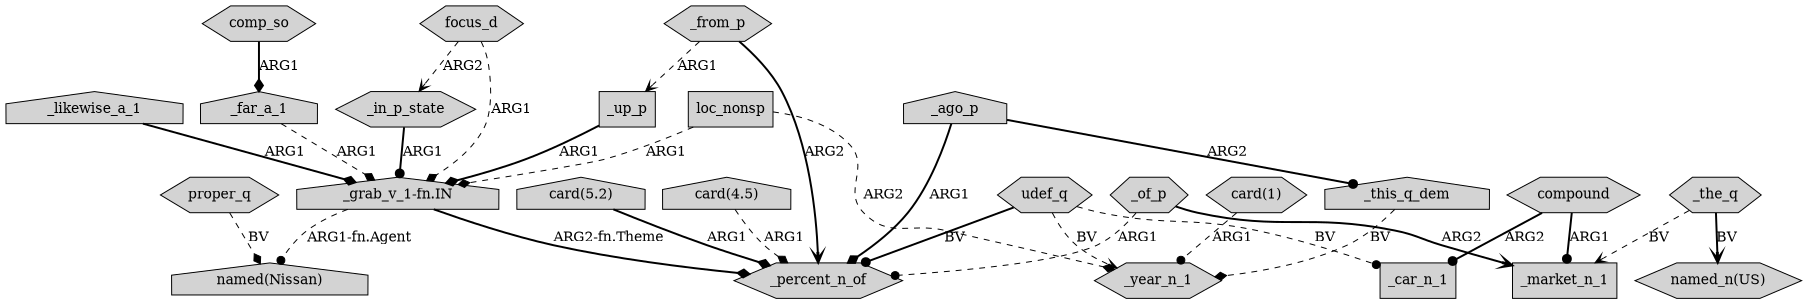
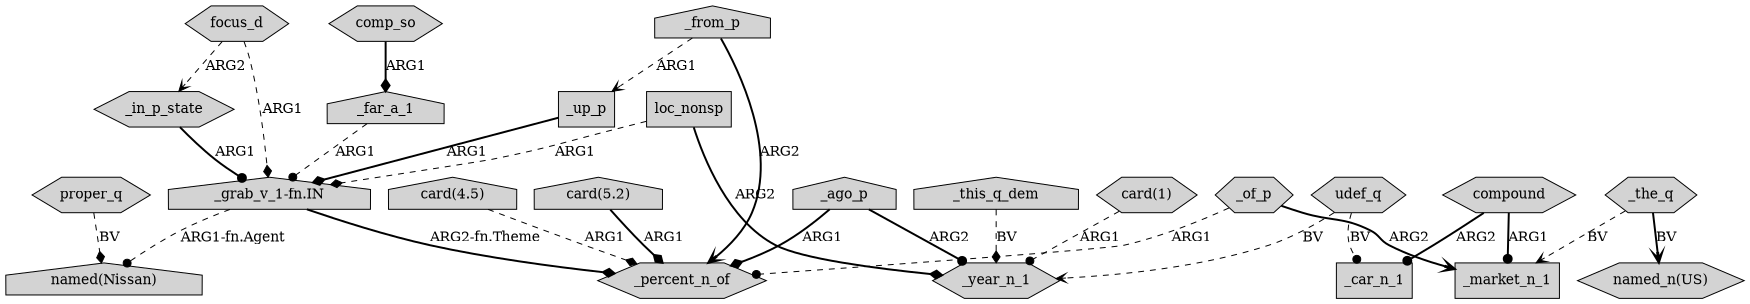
  digraph {
    node [shape=hexagon style=filled]
    edge [arrowhead=diamond style=bold]
    "card(5.2)" [shape=house]
    _percent_n_of
    "_grab_v_1-fn.IN" [shape=house]
    "named(Nissan)" [shape=house]
    _far_a_1 [shape=house]
    focus_d
    _in_p_state
-   _from_p
+   _from_p [shape=house]
    _up_p [shape=box]
-   _likewise_a_1 [shape=house]
    _of_p
    _market_n_1 [shape=box]
    _the_q
    "named_n(US)"
    comp_so
    _ago_p [shape=house]
    _year_n_1
    proper_q
    loc_nonsp [shape=box]
    "card(4.5)" [shape=house]
    "card(1)"
    udef_q
    _car_n_1 [shape=box]
    compound
    _this_q_dem [shape=house]
    "card(5.2)" -> _percent_n_of [label=ARG1]
    "_grab_v_1-fn.IN" -> _percent_n_of [label="ARG2-fn.Theme"]
    "_grab_v_1-fn.IN" -> "named(Nissan)" [arrowhead=dot label="ARG1-fn.Agent" style=dashed]
-   _far_a_1 -> "_grab_v_1-fn.IN" [label=ARG1 style=dashed]
+   _far_a_1 -> "_grab_v_1-fn.IN" [arrowhead=dot label=ARG1 style=dashed]
    focus_d -> "_grab_v_1-fn.IN" [label=ARG1 style=dashed]
    focus_d -> _in_p_state [arrowhead=vee label=ARG2 style=dashed]
    _in_p_state -> "_grab_v_1-fn.IN" [arrowhead=dot label=ARG1]
    _from_p -> _percent_n_of [arrowhead=vee label=ARG2]
    _from_p -> _up_p [arrowhead=vee label=ARG1 style=dashed]
    _up_p -> "_grab_v_1-fn.IN" [label=ARG1]
-   _likewise_a_1 -> "_grab_v_1-fn.IN" [label=ARG1]
    _of_p -> _percent_n_of [arrowhead=dot label=ARG1 style=dashed]
    _of_p -> _market_n_1 [arrowhead=vee label=ARG2]
    _the_q -> _market_n_1 [arrowhead=vee label=BV style=dashed]
    _the_q -> "named_n(US)" [arrowhead=vee label=BV]
    comp_so -> _far_a_1 [label=ARG1]
    _ago_p -> _percent_n_of [label=ARG1]
-   _ago_p -> _this_q_dem [arrowhead=dot label=ARG2]
+   _ago_p -> _year_n_1 [arrowhead=dot label=ARG2]
    proper_q -> "named(Nissan)" [label=BV style=dashed]
    loc_nonsp -> "_grab_v_1-fn.IN" [label=ARG1 style=dashed]
-   loc_nonsp -> _year_n_1 [label=ARG2 style=dashed]
+   loc_nonsp -> _year_n_1 [label=ARG2]
    "card(4.5)" -> _percent_n_of [label=ARG1 style=dashed]
    "card(1)" -> _year_n_1 [arrowhead=dot label=ARG1 style=dashed]
-   udef_q -> _percent_n_of [arrowhead=dot label=BV]
    udef_q -> _year_n_1 [arrowhead=vee label=BV style=dashed]
    udef_q -> _car_n_1 [arrowhead=dot label=BV style=dashed]
    compound -> _market_n_1 [arrowhead=dot label=ARG1]
    compound -> _car_n_1 [arrowhead=dot label=ARG2]
    _this_q_dem -> _year_n_1 [label=BV style=dashed]
  }
